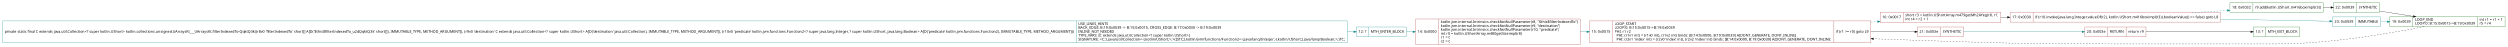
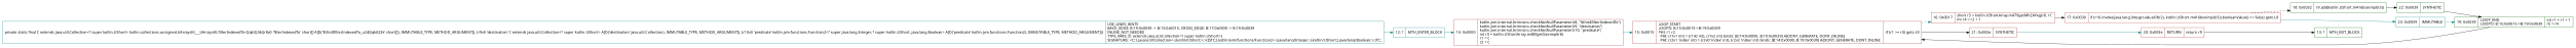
  digraph {
    fontname="Noto Sans"
    rankdir=LR
    node [color=brown fontname="Noto Sans" shape=record]
    edge [color=teal fontname="Noto Sans"]
    n1 [color=teal label="{12\:\ ?|MTH_ENTER_BLOCK\l}"]
    n2 [label="{14\:\ 0x0000|kotlin.jvm.internal.Intrinsics.checkNotNullParameter(r8, \"$this$filterIndexedTo\")\lkotlin.jvm.internal.Intrinsics.checkNotNullParameter(r9, \"destination\")\lkotlin.jvm.internal.Intrinsics.checkNotNullParameter(r10, \"predicate\")\lint r0 = kotlin.UShortArray.m480getSizeimpl(r8)\lr1 = 0\lr2 = 0\l}"]
    n3 [label="{15\:\ 0x0015|LOOP_START\lLOOP:0: B:15:0x0015\-\>B:19:0x0039\lPHI: r1 r2 \l  PHI: (r1v1 int) = (r1v0 int), (r1v2 int) binds: [B:14:0x0000, B:19:0x0039] A[DONT_GENERATE, DONT_INLINE]\l  PHI: (r2v1 'index' int) = (r2v0 'index' int), (r2v2 'index' int) binds: [B:14:0x0000, B:19:0x0039] A[DONT_GENERATE, DONT_INLINE]\l|if (r1 \>= r0) goto L9\l}"]
    n4 [label="{16\:\ 0x0017|short r3 = kotlin.UShortArray.m479getMh2AYeg(r8, r1)\lint r4 = r2 + 1\l}"]
    n5 [label="{21\:\ 0x003e|SYNTHETIC\l}"]
    n6 [label="{17\:\ 0x0030|if (r10.invoke(java.lang.Integer.valueOf(r2), kotlin.UShort.m416boximpl(r3)).booleanValue() == false) goto L8\l}"]
    n7 [label="{20\:\ 0x003e|RETURN\l|return r9\l}"]
    n8 [color=darkgreen label="{18\:\ 0x0032|r9.add(kotlin.UShort.m416boximpl(r3))\l}"]
    n9 [color=teal label="{23\:\ 0x0039|IMMUTABLE\l}"]
    n10 [color=darkgreen label="{22\:\ 0x0039|SYNTHETIC\l}"]
    n11 [color=darkgreen label="{19\:\ 0x0039|LOOP_END\lLOOP:0: B:15:0x0015\-\>B:19:0x0039\l|int r1 = r1 + 1\lr5 = r4\l}"]
    n12 [color=darkgreen label="{13\:\ ?|MTH_EXIT_BLOCK\l}"]
    n13 [color=teal label="{private static final C extends java.util.Collection\<? super kotlin.UShort\> kotlin.collections.unsigned.UArraysKt___UArraysKt.filterIndexedTo\-QqktQ3k((r8v0 'filterIndexedTo' short[] A[D('$this$filterIndexedTo_u2dQqktQ3k' short[]), IMMUTABLE_TYPE, METHOD_ARGUMENT]), (r9v0 'destination' C extends java.util.Collection\<? super kotlin.UShort\> A[D('destination' java.util.Collection), IMMUTABLE_TYPE, METHOD_ARGUMENT]), (r10v0 'predicate' kotlin.jvm.functions.Function2\<? super java.lang.Integer, ? super kotlin.UShort, java.lang.Boolean\> A[D('predicate' kotlin.jvm.functions.Function2), IMMUTABLE_TYPE, METHOD_ARGUMENT]))  | USE_LINES_HINTS\lBACK_EDGE: B:19:0x0039 \-\> B:15:0x0015, CROSS_EDGE: B:17:0x0030 \-\> B:19:0x0039\lINLINE_NOT_NEEDED\lTYPE_VARS: [C extends java.util.Collection\<? super kotlin.UShort\>]\lSIGNATURE: \<C::Ljava\/util\/Collection\<\-Lkotlin\/UShort;\>;\>([STC;Lkotlin\/jvm\/functions\/Function2\<\-Ljava\/lang\/Integer;\-Lkotlin\/UShort;Ljava\/lang\/Boolean;\>;)TC;\l}"]
    n1 -> n2
    n2 -> n3
    n3 -> n4 [style=dashed]
    n3 -> n5 [color=black]
    n4 -> n6 [color=black]
    n5 -> n7
-   n6 -> n8 [style=dashed]
+   n6 -> n8 [color=black style=dashed]
    n6 -> n9
    n7 -> n12 [color=black]
    n8 -> n10 [color=black]
    n9 -> n11
    n10 -> n11 [color=black]
-   n11 -> n3 [color=black style=dashed]
+   n11 -> n3 [color=black]
    n13 -> n1
  }
